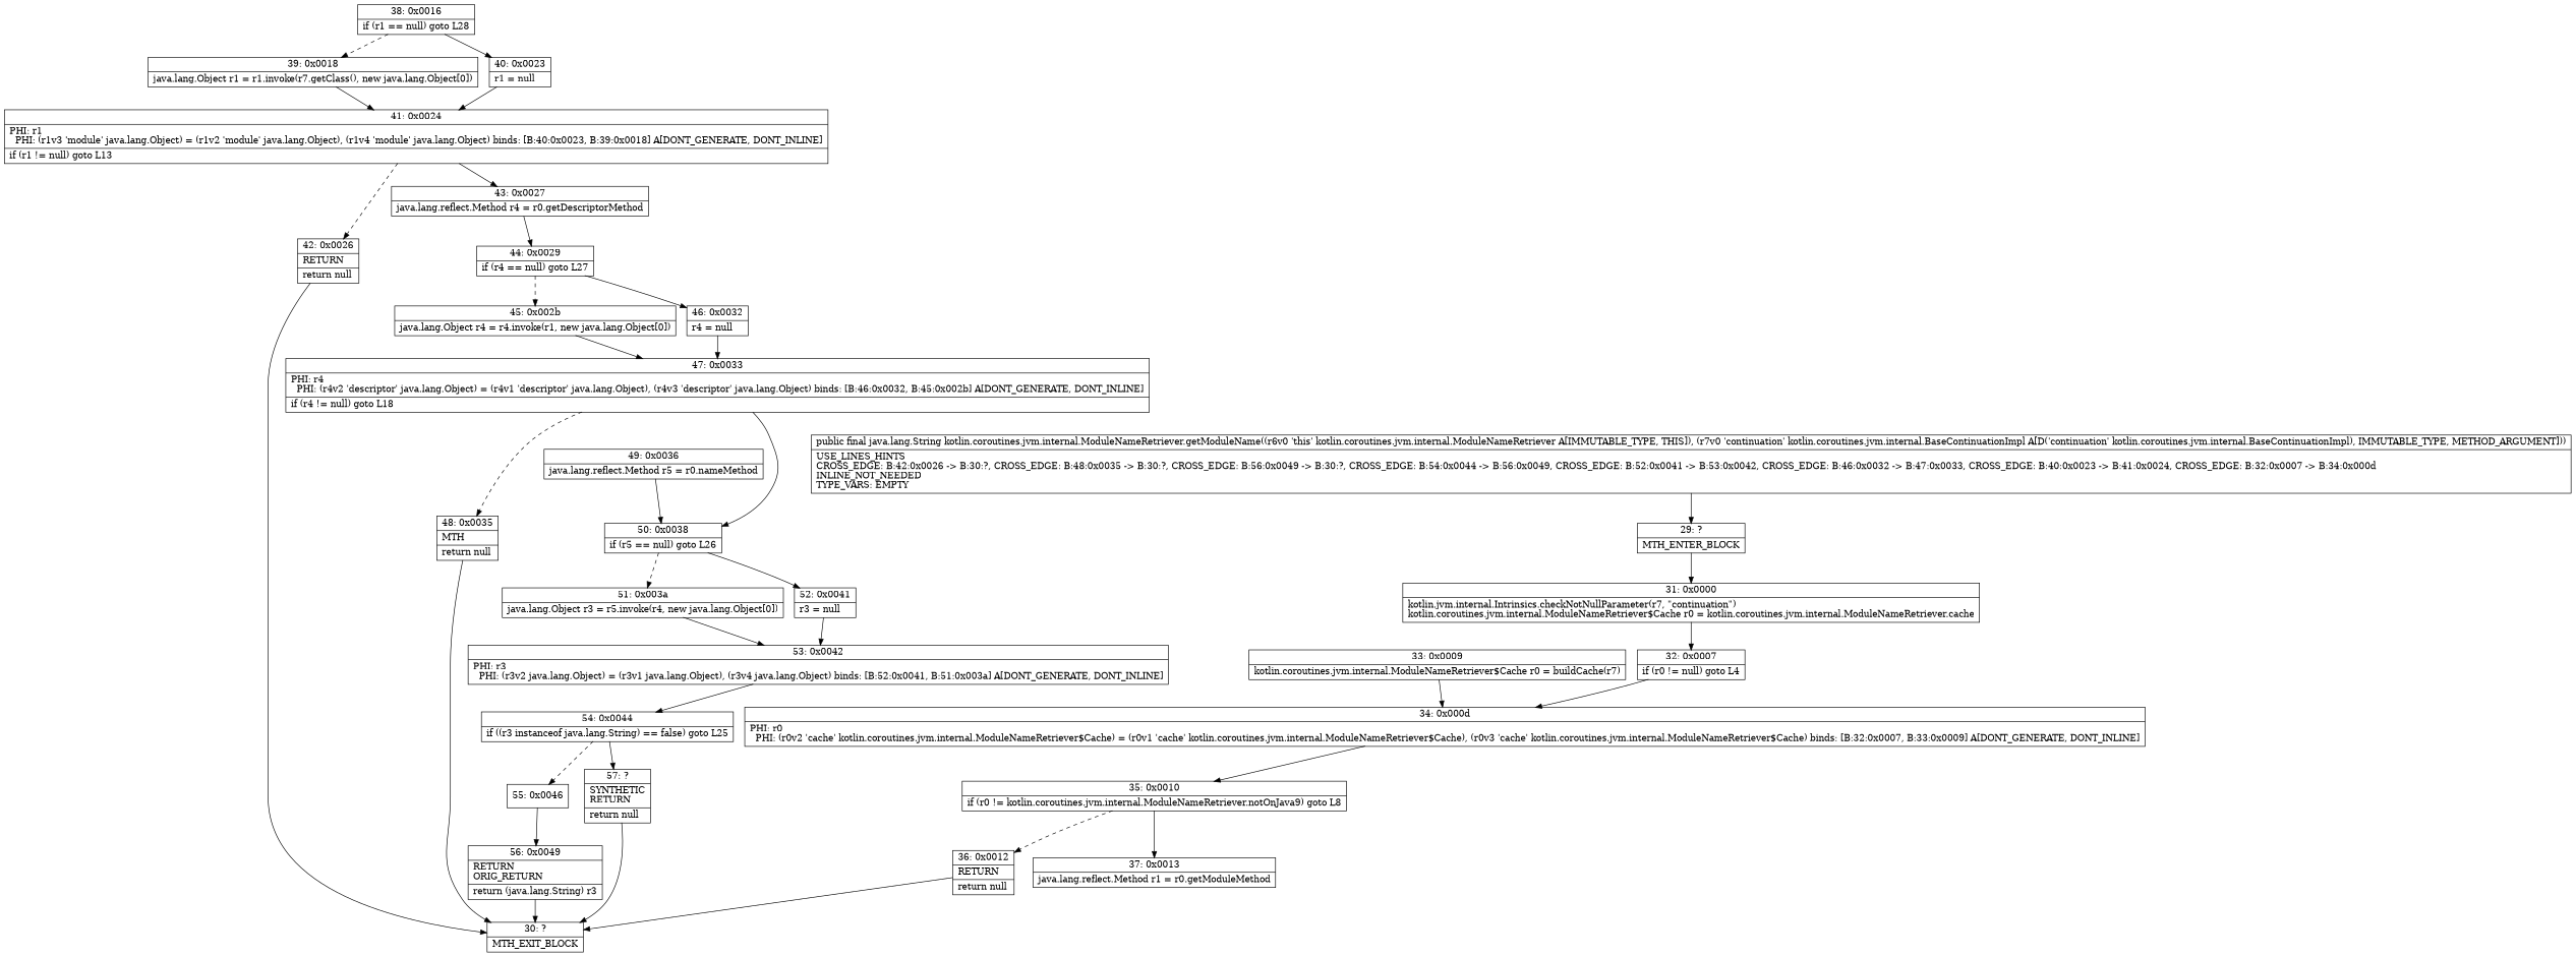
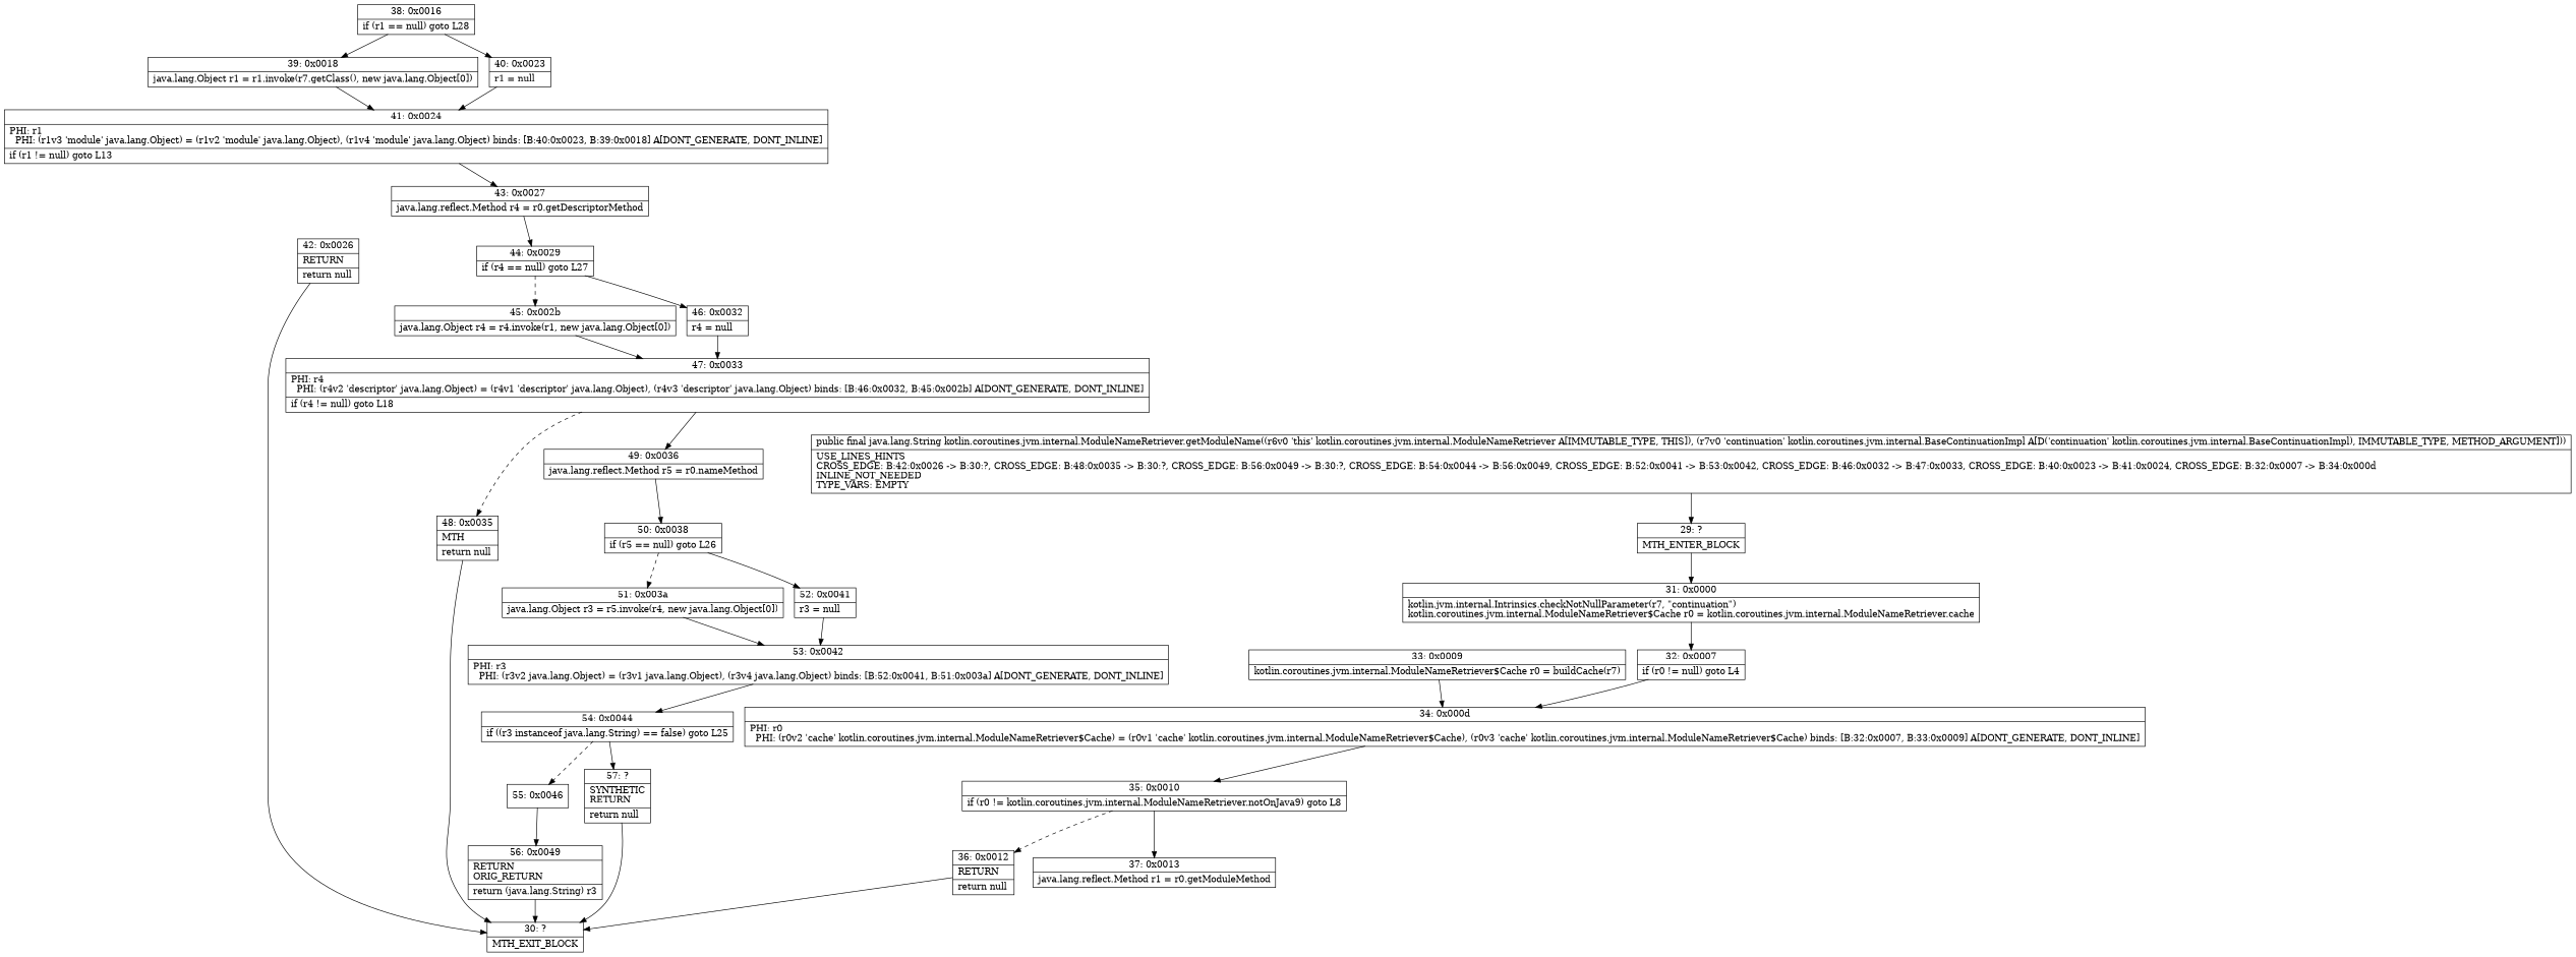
  digraph {
    node [shape=record]
    n1 [label="{29\:\ ?|MTH_ENTER_BLOCK\l}"]
    n2 [label="{31\:\ 0x0000|kotlin.jvm.internal.Intrinsics.checkNotNullParameter(r7, \"continuation\")\lkotlin.coroutines.jvm.internal.ModuleNameRetriever$Cache r0 = kotlin.coroutines.jvm.internal.ModuleNameRetriever.cache\l}"]
    n3 [label="{32\:\ 0x0007|if (r0 != null) goto L4\l}"]
    n4 [label="{34\:\ 0x000d|PHI: r0 \l  PHI: (r0v2 'cache' kotlin.coroutines.jvm.internal.ModuleNameRetriever$Cache) = (r0v1 'cache' kotlin.coroutines.jvm.internal.ModuleNameRetriever$Cache), (r0v3 'cache' kotlin.coroutines.jvm.internal.ModuleNameRetriever$Cache) binds: [B:32:0x0007, B:33:0x0009] A[DONT_GENERATE, DONT_INLINE]\l}"]
    n5 [label="{33\:\ 0x0009|kotlin.coroutines.jvm.internal.ModuleNameRetriever$Cache r0 = buildCache(r7)\l}"]
    n6 [label="{35\:\ 0x0010|if (r0 != kotlin.coroutines.jvm.internal.ModuleNameRetriever.notOnJava9) goto L8\l}"]
    n7 [label="{36\:\ 0x0012|RETURN\l|return null\l}"]
    n8 [label="{37\:\ 0x0013|java.lang.reflect.Method r1 = r0.getModuleMethod\l}"]
    n9 [label="{30\:\ ?|MTH_EXIT_BLOCK\l}"]
    n10 [label="{38\:\ 0x0016|if (r1 == null) goto L28\l}"]
    n11 [label="{39\:\ 0x0018|java.lang.Object r1 = r1.invoke(r7.getClass(), new java.lang.Object[0])\l}"]
    n12 [label="{40\:\ 0x0023|r1 = null\l}"]
    n13 [label="{41\:\ 0x0024|PHI: r1 \l  PHI: (r1v3 'module' java.lang.Object) = (r1v2 'module' java.lang.Object), (r1v4 'module' java.lang.Object) binds: [B:40:0x0023, B:39:0x0018] A[DONT_GENERATE, DONT_INLINE]\l|if (r1 != null) goto L13\l}"]
    n14 [label="{42\:\ 0x0026|RETURN\l|return null\l}"]
    n15 [label="{43\:\ 0x0027|java.lang.reflect.Method r4 = r0.getDescriptorMethod\l}"]
    n16 [label="{44\:\ 0x0029|if (r4 == null) goto L27\l}"]
    n17 [label="{45\:\ 0x002b|java.lang.Object r4 = r4.invoke(r1, new java.lang.Object[0])\l}"]
    n18 [label="{46\:\ 0x0032|r4 = null\l}"]
    n19 [label="{47\:\ 0x0033|PHI: r4 \l  PHI: (r4v2 'descriptor' java.lang.Object) = (r4v1 'descriptor' java.lang.Object), (r4v3 'descriptor' java.lang.Object) binds: [B:46:0x0032, B:45:0x002b] A[DONT_GENERATE, DONT_INLINE]\l|if (r4 != null) goto L18\l}"]
    n20 [label="{48\:\ 0x0035|MTH\l|return null\l}"]
    n21 [label="{49\:\ 0x0036|java.lang.reflect.Method r5 = r0.nameMethod\l}"]
    n22 [label="{50\:\ 0x0038|if (r5 == null) goto L26\l}"]
    n23 [label="{51\:\ 0x003a|java.lang.Object r3 = r5.invoke(r4, new java.lang.Object[0])\l}"]
    n24 [label="{52\:\ 0x0041|r3 = null\l}"]
    n25 [label="{53\:\ 0x0042|PHI: r3 \l  PHI: (r3v2 java.lang.Object) = (r3v1 java.lang.Object), (r3v4 java.lang.Object) binds: [B:52:0x0041, B:51:0x003a] A[DONT_GENERATE, DONT_INLINE]\l}"]
    n26 [label="{54\:\ 0x0044|if ((r3 instanceof java.lang.String) == false) goto L25\l}"]
    n27 [label="{55\:\ 0x0046}"]
    n28 [label="{57\:\ ?|SYNTHETIC\lRETURN\l|return null\l}"]
    n29 [label="{56\:\ 0x0049|RETURN\lORIG_RETURN\l|return (java.lang.String) r3\l}"]
    n30 [label="{public final java.lang.String kotlin.coroutines.jvm.internal.ModuleNameRetriever.getModuleName((r6v0 'this' kotlin.coroutines.jvm.internal.ModuleNameRetriever A[IMMUTABLE_TYPE, THIS]), (r7v0 'continuation' kotlin.coroutines.jvm.internal.BaseContinuationImpl A[D('continuation' kotlin.coroutines.jvm.internal.BaseContinuationImpl), IMMUTABLE_TYPE, METHOD_ARGUMENT]))  | USE_LINES_HINTS\lCROSS_EDGE: B:42:0x0026 \-\> B:30:?, CROSS_EDGE: B:48:0x0035 \-\> B:30:?, CROSS_EDGE: B:56:0x0049 \-\> B:30:?, CROSS_EDGE: B:54:0x0044 \-\> B:56:0x0049, CROSS_EDGE: B:52:0x0041 \-\> B:53:0x0042, CROSS_EDGE: B:46:0x0032 \-\> B:47:0x0033, CROSS_EDGE: B:40:0x0023 \-\> B:41:0x0024, CROSS_EDGE: B:32:0x0007 \-\> B:34:0x000d\lINLINE_NOT_NEEDED\lTYPE_VARS: EMPTY\l}"]
    n1 -> n2
    n2 -> n3
    n3 -> n4
    n4 -> n6
    n5 -> n4
    n6 -> n7 [style=dashed]
    n6 -> n8
    n7 -> n9
-   n10 -> n11 [style=dashed]
+   n10 -> n11 [style=solid]
    n10 -> n12
    n11 -> n13
    n12 -> n13
-   n13 -> n14 [style=dashed]
    n13 -> n15
    n14 -> n9
    n15 -> n16
    n16 -> n17 [style=dashed]
    n16 -> n18
    n17 -> n19
    n18 -> n19
    n19 -> n20 [style=dashed]
-   n19 -> n22
+   n19 -> n21
    n20 -> n9
    n21 -> n22
    n22 -> n23 [style=dashed]
    n22 -> n24
    n23 -> n25
    n24 -> n25
    n25 -> n26
    n26 -> n27 [style=dashed]
    n26 -> n28
    n27 -> n29
    n28 -> n9
    n29 -> n9
    n30 -> n1
  }
